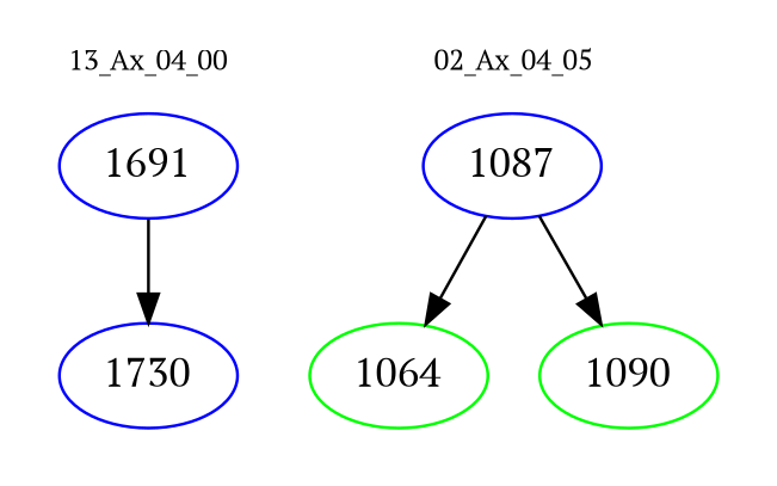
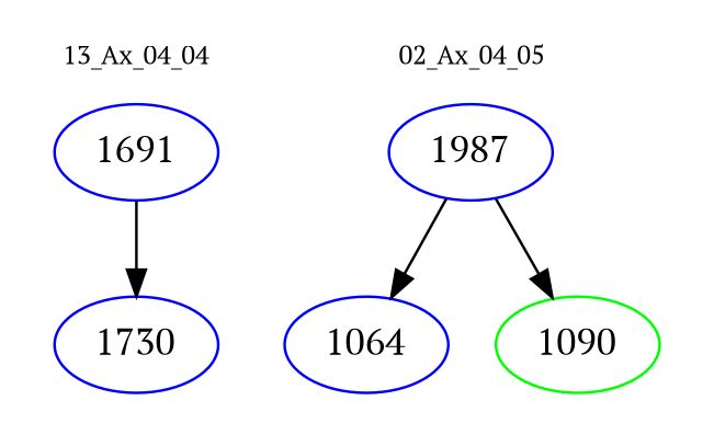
  digraph {
    fontname="PT Serif"
    node [color=blue fontname="PT Serif"]
    edge [color=black fontname="PT Serif"]
    n1 [label=1691]
    n2 [label=1730]
-   n3 [label=1087]
-   n4 [color=green label=1064]
+   n3 [label=1987]
+   n4 [label=1064]
    n5 [color=green label=1090]
    subgraph cluster_1 {
      color=white
      fontsize=10
-     label="13_Ax_04_00"
+     label="13_Ax_04_04"
      n1
      n2
    }
    subgraph cluster_2 {
      color=white
      fontsize=10
      label="02_Ax_04_05"
      n3
      n4
      n5
    }
    n1 -> n2
    n3 -> n4
    n3 -> n5
  }
